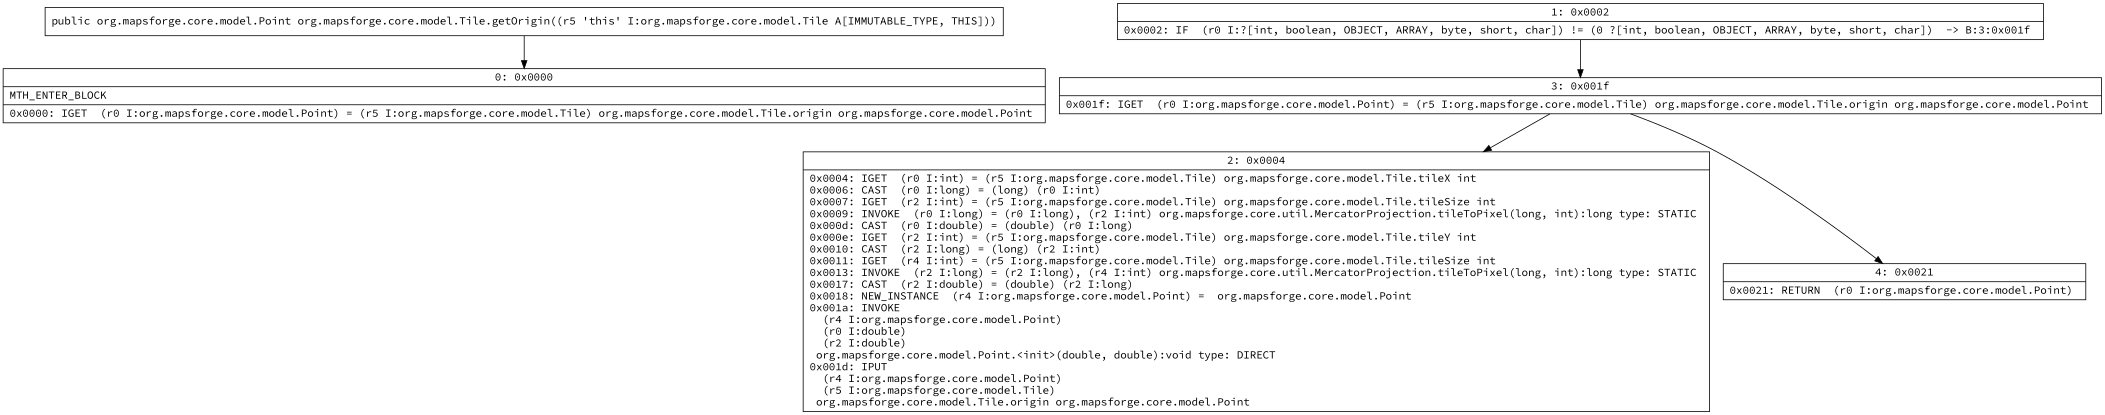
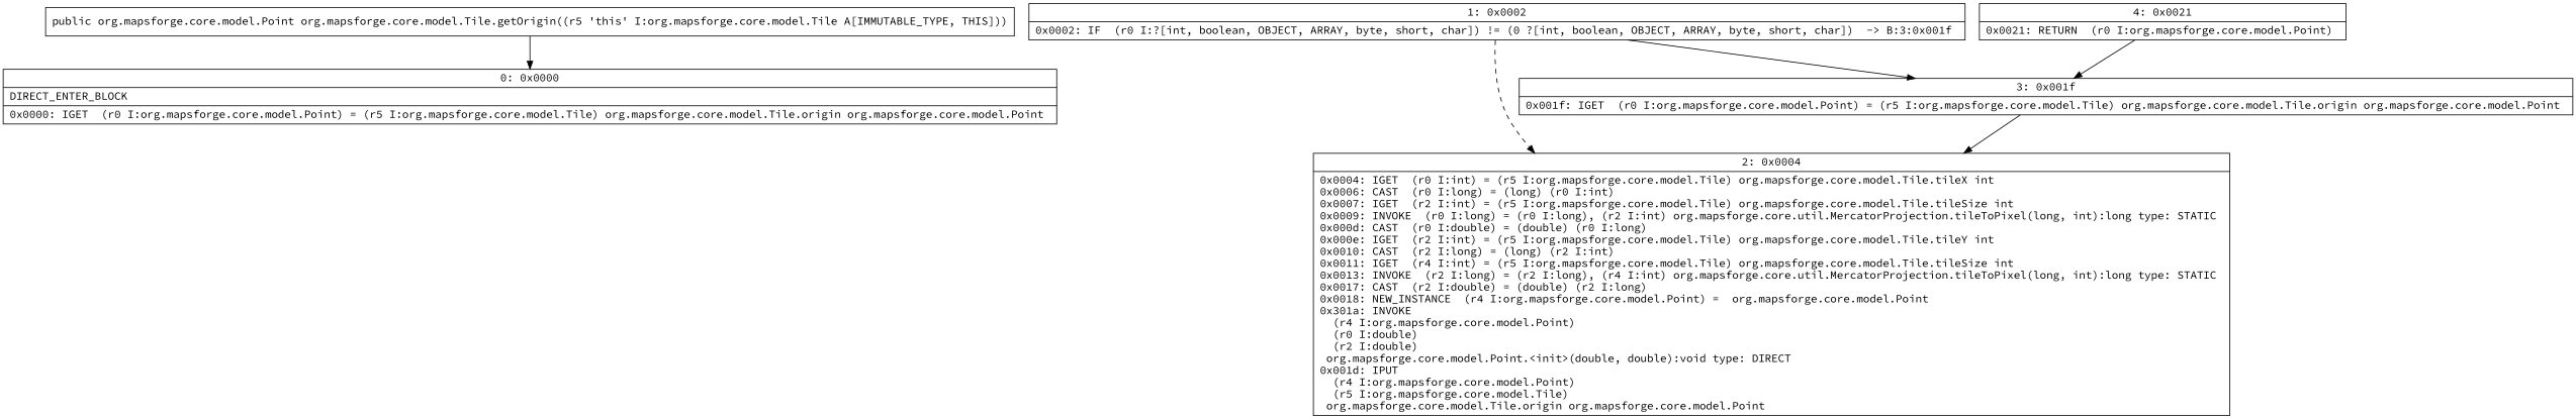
  digraph {
    fontname="Source Code Pro"
    node [fontname="Source Code Pro" shape=record]
    edge [fontname="Source Code Pro"]
-   n1 [label="{0\:\ 0x0000|MTH_ENTER_BLOCK\l|0x0000: IGET  (r0 I:org.mapsforge.core.model.Point) = (r5 I:org.mapsforge.core.model.Tile) org.mapsforge.core.model.Tile.origin org.mapsforge.core.model.Point \l}"]
+   n1 [label="{0\:\ 0x0000|DIRECT_ENTER_BLOCK\l|0x0000: IGET  (r0 I:org.mapsforge.core.model.Point) = (r5 I:org.mapsforge.core.model.Tile) org.mapsforge.core.model.Tile.origin org.mapsforge.core.model.Point \l}"]
    n2 [label="{1\:\ 0x0002|0x0002: IF  (r0 I:?[int, boolean, OBJECT, ARRAY, byte, short, char]) != (0 ?[int, boolean, OBJECT, ARRAY, byte, short, char])  \-\> B:3:0x001f \l}"]
-   n3 [label="{2\:\ 0x0004|0x0004: IGET  (r0 I:int) = (r5 I:org.mapsforge.core.model.Tile) org.mapsforge.core.model.Tile.tileX int \l0x0006: CAST  (r0 I:long) = (long) (r0 I:int) \l0x0007: IGET  (r2 I:int) = (r5 I:org.mapsforge.core.model.Tile) org.mapsforge.core.model.Tile.tileSize int \l0x0009: INVOKE  (r0 I:long) = (r0 I:long), (r2 I:int) org.mapsforge.core.util.MercatorProjection.tileToPixel(long, int):long type: STATIC \l0x000d: CAST  (r0 I:double) = (double) (r0 I:long) \l0x000e: IGET  (r2 I:int) = (r5 I:org.mapsforge.core.model.Tile) org.mapsforge.core.model.Tile.tileY int \l0x0010: CAST  (r2 I:long) = (long) (r2 I:int) \l0x0011: IGET  (r4 I:int) = (r5 I:org.mapsforge.core.model.Tile) org.mapsforge.core.model.Tile.tileSize int \l0x0013: INVOKE  (r2 I:long) = (r2 I:long), (r4 I:int) org.mapsforge.core.util.MercatorProjection.tileToPixel(long, int):long type: STATIC \l0x0017: CAST  (r2 I:double) = (double) (r2 I:long) \l0x0018: NEW_INSTANCE  (r4 I:org.mapsforge.core.model.Point) =  org.mapsforge.core.model.Point \l0x001a: INVOKE  \l  (r4 I:org.mapsforge.core.model.Point)\l  (r0 I:double)\l  (r2 I:double)\l org.mapsforge.core.model.Point.\<init\>(double, double):void type: DIRECT \l0x001d: IPUT  \l  (r4 I:org.mapsforge.core.model.Point)\l  (r5 I:org.mapsforge.core.model.Tile)\l org.mapsforge.core.model.Tile.origin org.mapsforge.core.model.Point \l}"]
+   n3 [label="{2\:\ 0x0004|0x0004: IGET  (r0 I:int) = (r5 I:org.mapsforge.core.model.Tile) org.mapsforge.core.model.Tile.tileX int \l0x0006: CAST  (r0 I:long) = (long) (r0 I:int) \l0x0007: IGET  (r2 I:int) = (r5 I:org.mapsforge.core.model.Tile) org.mapsforge.core.model.Tile.tileSize int \l0x0009: INVOKE  (r0 I:long) = (r0 I:long), (r2 I:int) org.mapsforge.core.util.MercatorProjection.tileToPixel(long, int):long type: STATIC \l0x000d: CAST  (r0 I:double) = (double) (r0 I:long) \l0x000e: IGET  (r2 I:int) = (r5 I:org.mapsforge.core.model.Tile) org.mapsforge.core.model.Tile.tileY int \l0x0010: CAST  (r2 I:long) = (long) (r2 I:int) \l0x0011: IGET  (r4 I:int) = (r5 I:org.mapsforge.core.model.Tile) org.mapsforge.core.model.Tile.tileSize int \l0x0013: INVOKE  (r2 I:long) = (r2 I:long), (r4 I:int) org.mapsforge.core.util.MercatorProjection.tileToPixel(long, int):long type: STATIC \l0x0017: CAST  (r2 I:double) = (double) (r2 I:long) \l0x0018: NEW_INSTANCE  (r4 I:org.mapsforge.core.model.Point) =  org.mapsforge.core.model.Point \l0x301a: INVOKE  \l  (r4 I:org.mapsforge.core.model.Point)\l  (r0 I:double)\l  (r2 I:double)\l org.mapsforge.core.model.Point.\<init\>(double, double):void type: DIRECT \l0x001d: IPUT  \l  (r4 I:org.mapsforge.core.model.Point)\l  (r5 I:org.mapsforge.core.model.Tile)\l org.mapsforge.core.model.Tile.origin org.mapsforge.core.model.Point \l}"]
    n4 [label="{3\:\ 0x001f|0x001f: IGET  (r0 I:org.mapsforge.core.model.Point) = (r5 I:org.mapsforge.core.model.Tile) org.mapsforge.core.model.Tile.origin org.mapsforge.core.model.Point \l}"]
    n5 [label="{4\:\ 0x0021|0x0021: RETURN  (r0 I:org.mapsforge.core.model.Point) \l}"]
    n6 [label="{public org.mapsforge.core.model.Point org.mapsforge.core.model.Tile.getOrigin((r5 'this' I:org.mapsforge.core.model.Tile A[IMMUTABLE_TYPE, THIS])) }"]
+   n2 -> n3 [style=dashed]
    n2 -> n4
    n4 -> n3
-   n4 -> n5
+   n5 -> n4
    n6 -> n1
  }
